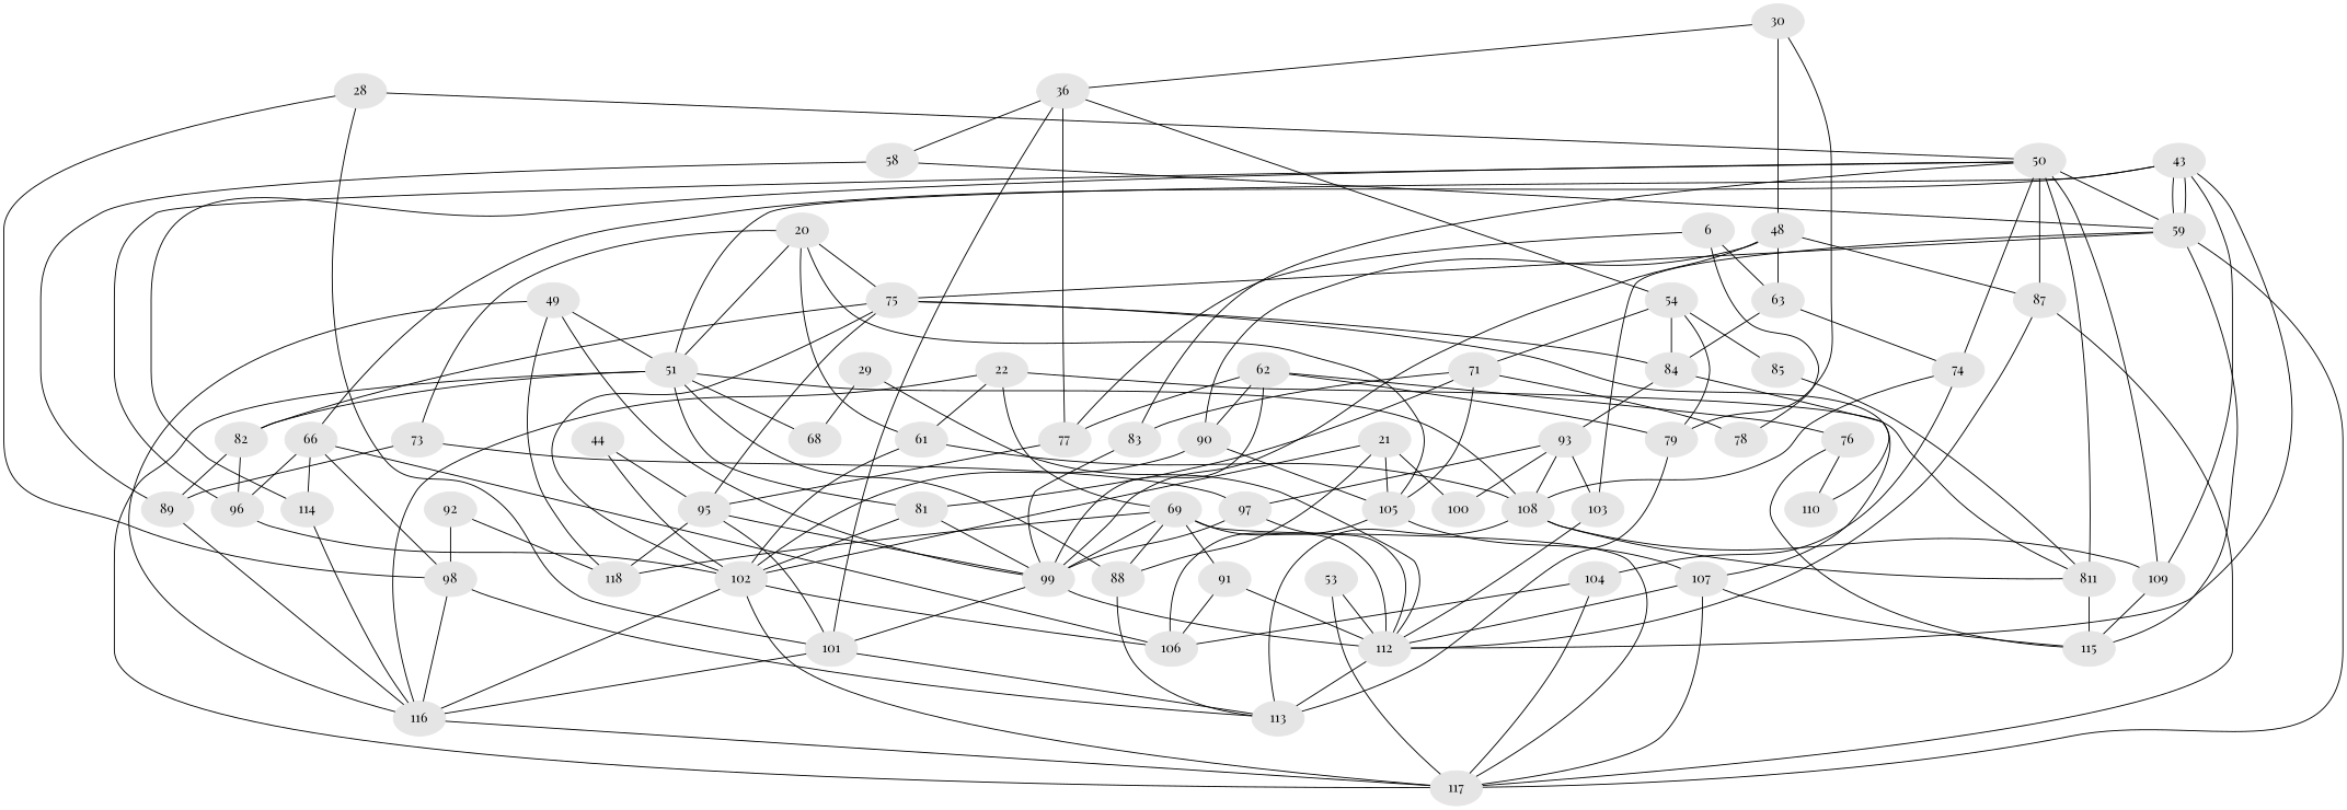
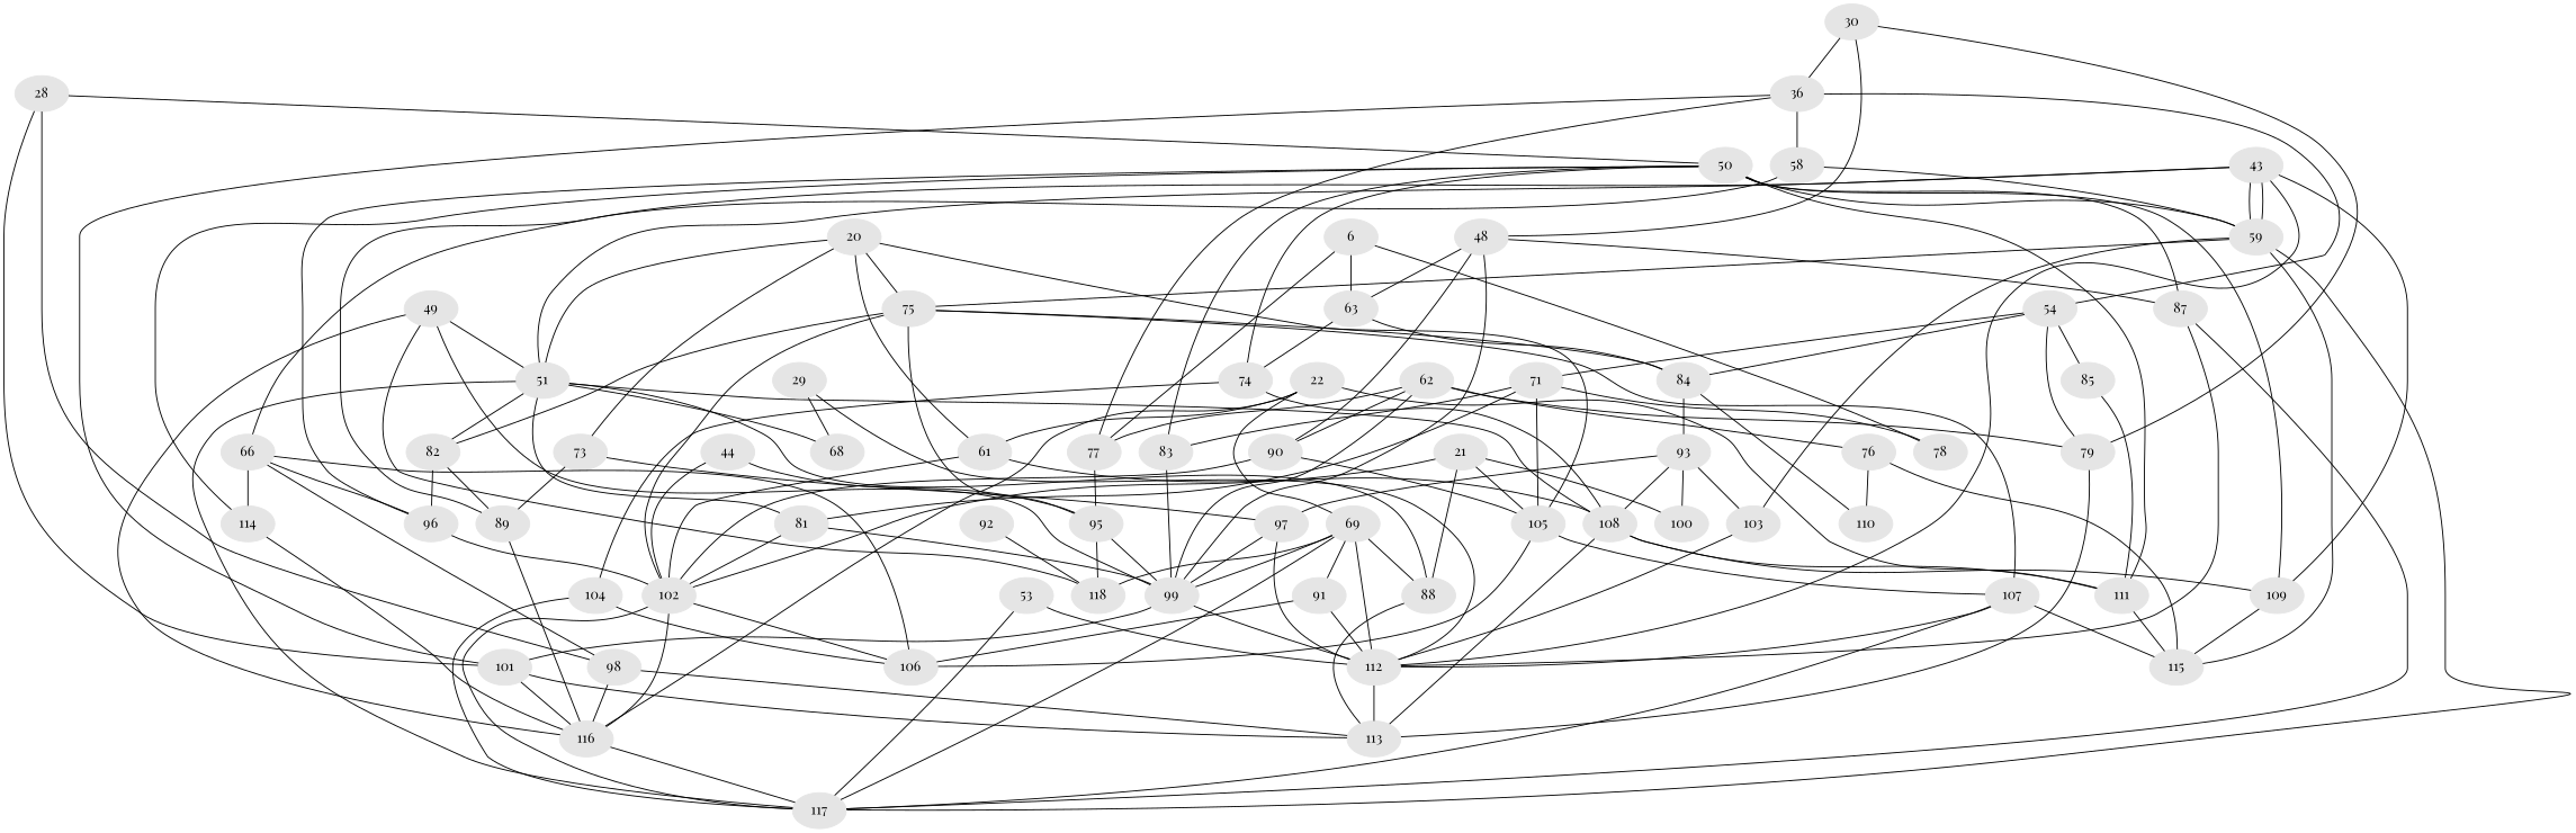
  graph {
    fontname="Playfair Display"
    node [color=gray90 fontname="Playfair Display" style=filled]
    edge [fontname="Playfair Display"]
    6
    63
    77
    78
    74
    84 [super="+34"]
    95 [super="+40"]
    90 [super="+1"]
    105 [super="+3+4"]
    102 [super="+86"]
    20 [super="+10"]
    51 [super="+46"]
    61
    73
    75 [super="+18"]
    88 [super="+32"]
    68
    81
    82
    108 [super="+41+64"]
    117 [super="+13+67"]
    89
    97 [super="+31"]
    107 [super="+55"]
    106
    113 [super="+35"]
    21
    100
    116 [super="+27+25+17"]
    22
    69 [super="+60+56"]
-   111 [label=811]
+   111
    112 [super="+80+94"]
    118
    99 [super="+72"]
    91
    115
    50 [super="+7+39"]
    109 [super="+65"]
    59
    87 [super="+23+26"]
    83
    96
    114 [super="+2"]
    28
    98
    101 [super="+70"]
    29
    30
    36
    48
    79
    54
    58 [super="+45"]
    71
    85
    43
    66 [super="+33"]
    103
    44
    49 [super="+8"]
    104
    53 [super="+11"]
    110
    93 [super="+24"]
    62 [super="+14+57"]
    76
    92
    6 -- 63
    6 -- 77
    6 -- 78
    63 -- 74
    63 -- 84
    77 -- 95
    74 -- 108
    74 -- 104
    84 -- 110
    84 -- 93
    95 -- 118
    95 -- 99
-   95 -- 101 [weight=2]
    90 -- 105
    90 -- 102
    105 -- 107
    105 -- 106
    102 -- 117 [weight=3]
    102 -- 106 [weight=2]
    102 -- 116
    20 -- 105
    20 -- 51
    20 -- 61
    20 -- 73
    20 -- 75
    51 -- 88
    51 -- 68 [weight=2]
    51 -- 81
    51 -- 82
    51 -- 108
    51 -- 117
    61 -- 102
    61 -- 108
    73 -- 89
    73 -- 97
    75 -- 84
    75 -- 95 [weight=2]
    75 -- 102
    75 -- 82
    75 -- 107
    88 -- 113
    81 -- 102
    81 -- 99
    82 -- 89
    82 -- 96
    108 -- 113
    108 -- 111
    108 -- 109
    89 -- 116
    97 -- 112
    97 -- 99
    107 -- 117
    107 -- 112
    107 -- 115
    21 -- 105 [weight=2]
    21 -- 102
    21 -- 88 [weight=2]
    21 -- 100
    116 -- 117
    22 -- 61
    22 -- 116
    22 -- 69
    22 -- 111
    69 -- 88
    69 -- 117 [weight=2]
    69 -- 112
    69 -- 118
    69 -- 99 [weight=3]
    69 -- 91
    111 -- 115
    112 -- 113
    99 -- 112 [weight=2]
    99 -- 101
    91 -- 106
    91 -- 112
    50 -- 74
    50 -- 111
    50 -- 109 [weight=2]
    50 -- 59
    50 -- 87 [weight=2]
    50 -- 83
    50 -- 96
    50 -- 114
    109 -- 115
    59 -- 75
    59 -- 117
    59 -- 115
    59 -- 103
    87 -- 117
    87 -- 112
    83 -- 99
    96 -- 102
    114 -- 116
    28 -- 50
    28 -- 98
    28 -- 101
    98 -- 113
    98 -- 116
    101 -- 113
    101 -- 116
    29 -- 68
    29 -- 112
    30 -- 36
    30 -- 48
    30 -- 79
    36 -- 77
    36 -- 101
    36 -- 54
    36 -- 58
    48 -- 63
    48 -- 90
    48 -- 99
    48 -- 87
    79 -- 113 [weight=2]
    54 -- 84
    54 -- 79
    54 -- 71
    54 -- 85
    58 -- 89
    58 -- 59
    71 -- 78
    71 -- 105
    71 -- 81
    71 -- 83
    85 -- 111
    43 -- 51
    43 -- 112
    43 -- 109 [weight=2]
    43 -- 59
    43 -- 59
    43 -- 66
    66 -- 106
    66 -- 96
    66 -- 114
    66 -- 98
    103 -- 112
    44 -- 95
    44 -- 102
    49 -- 51
    49 -- 116
    49 -- 118
    49 -- 99
    104 -- 117
    104 -- 106
    53 -- 117
    53 -- 112 [weight=3]
    93 -- 108
    93 -- 97
    93 -- 100
    93 -- 103
    62 -- 77
    62 -- 90
    62 -- 99
    62 -- 79 [weight=2]
    62 -- 76
    76 -- 115
    76 -- 110
    92 -- 118
-   92 -- 98
  }
